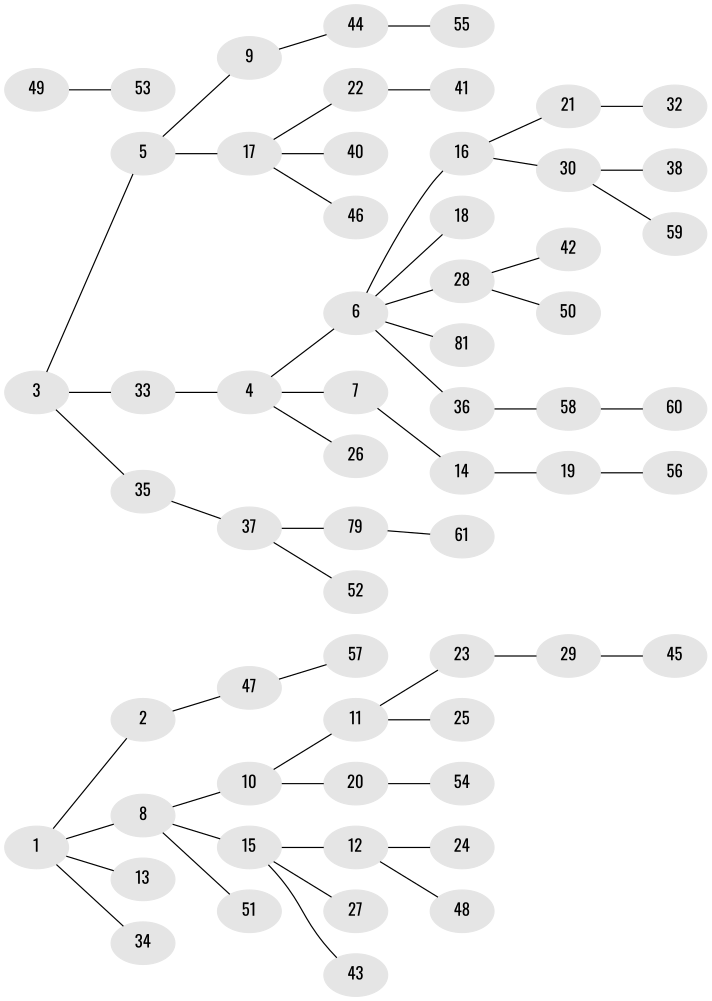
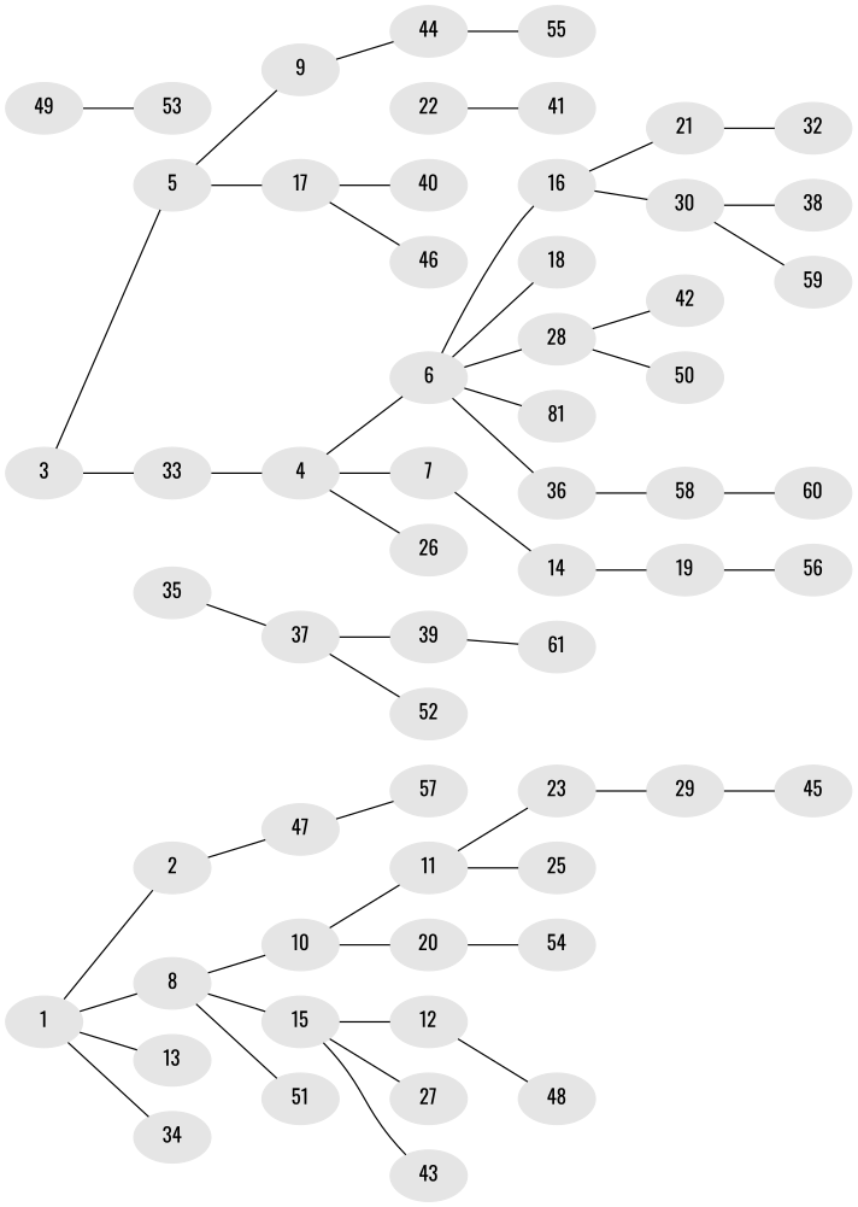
  graph {
    fontname=Oswald
    rankdir=LR
    node [color=gray90 fontname=Oswald style=filled]
    edge [fontname=Oswald]
    1
    2
    8
    13
    34
    47
    3
    5
    33
    35
    10
    15
    51
    57
    4
    6
    7
    26
    9
    17
    37
    16
    18
    28
    n25 [label=81]
    36
    14
    44
    22
    40
    46
    21
    30
    42
    50
    58
    49
    53
    19
    11
    20
    12
    27
    43
    55
    23
    25
-   24
    48
    54
    29
    56
    32
    38
    59
    41
    45
-   39 [label=79]
+   39
    52
    60
    61
    1 -- 2
    1 -- 8
    1 -- 13
    1 -- 34
    2 -- 47
    8 -- 10
    8 -- 15
    8 -- 51
    47 -- 57
    3 -- 5
    3 -- 33
-   3 -- 35
    5 -- 9
    5 -- 17
    33 -- 4
    35 -- 37
    10 -- 11
    10 -- 20
    15 -- 12
    15 -- 27
    15 -- 43
    4 -- 6
    4 -- 7
    4 -- 26
    6 -- 16
    6 -- 18
    6 -- 28
    6 -- n25
    6 -- 36
    7 -- 14
    9 -- 44
-   17 -- 22
    17 -- 40
    17 -- 46
    37 -- 39
    37 -- 52
    16 -- 21
    16 -- 30
    28 -- 42
    28 -- 50
    36 -- 58
    14 -- 19
    44 -- 55
    22 -- 41
    21 -- 32
    30 -- 38
    30 -- 59
    58 -- 60
    49 -- 53
    19 -- 56
    11 -- 23
    11 -- 25
    20 -- 54
-   12 -- 24
    12 -- 48
    23 -- 29
    29 -- 45
    39 -- 61
  }
